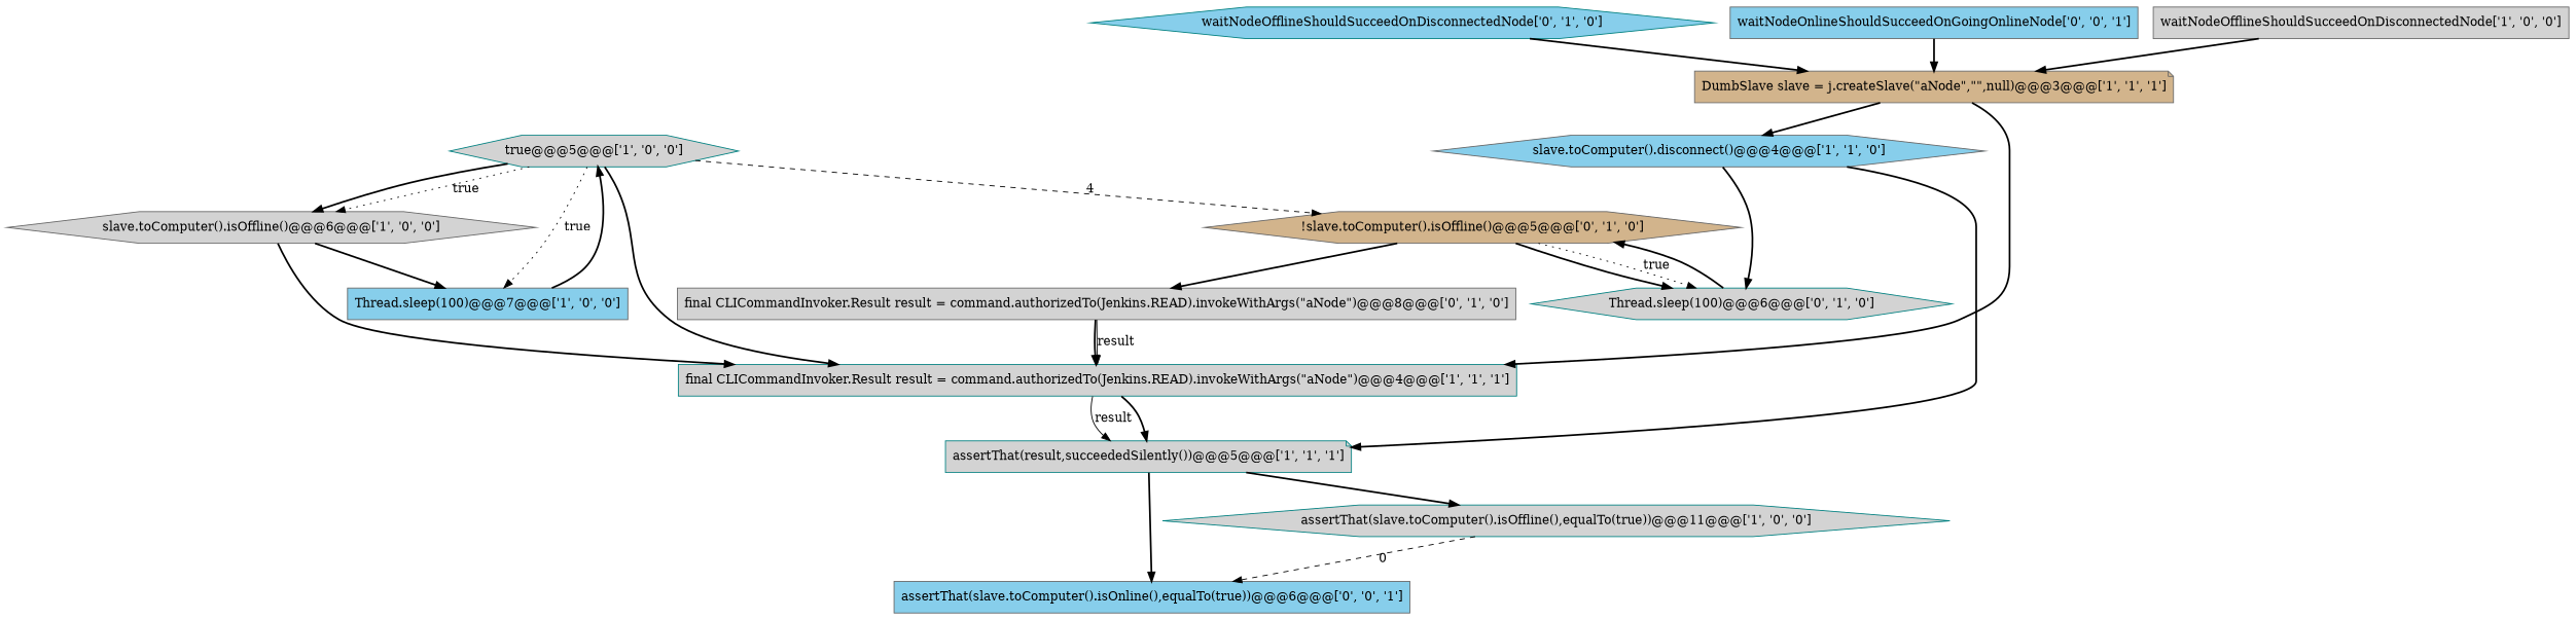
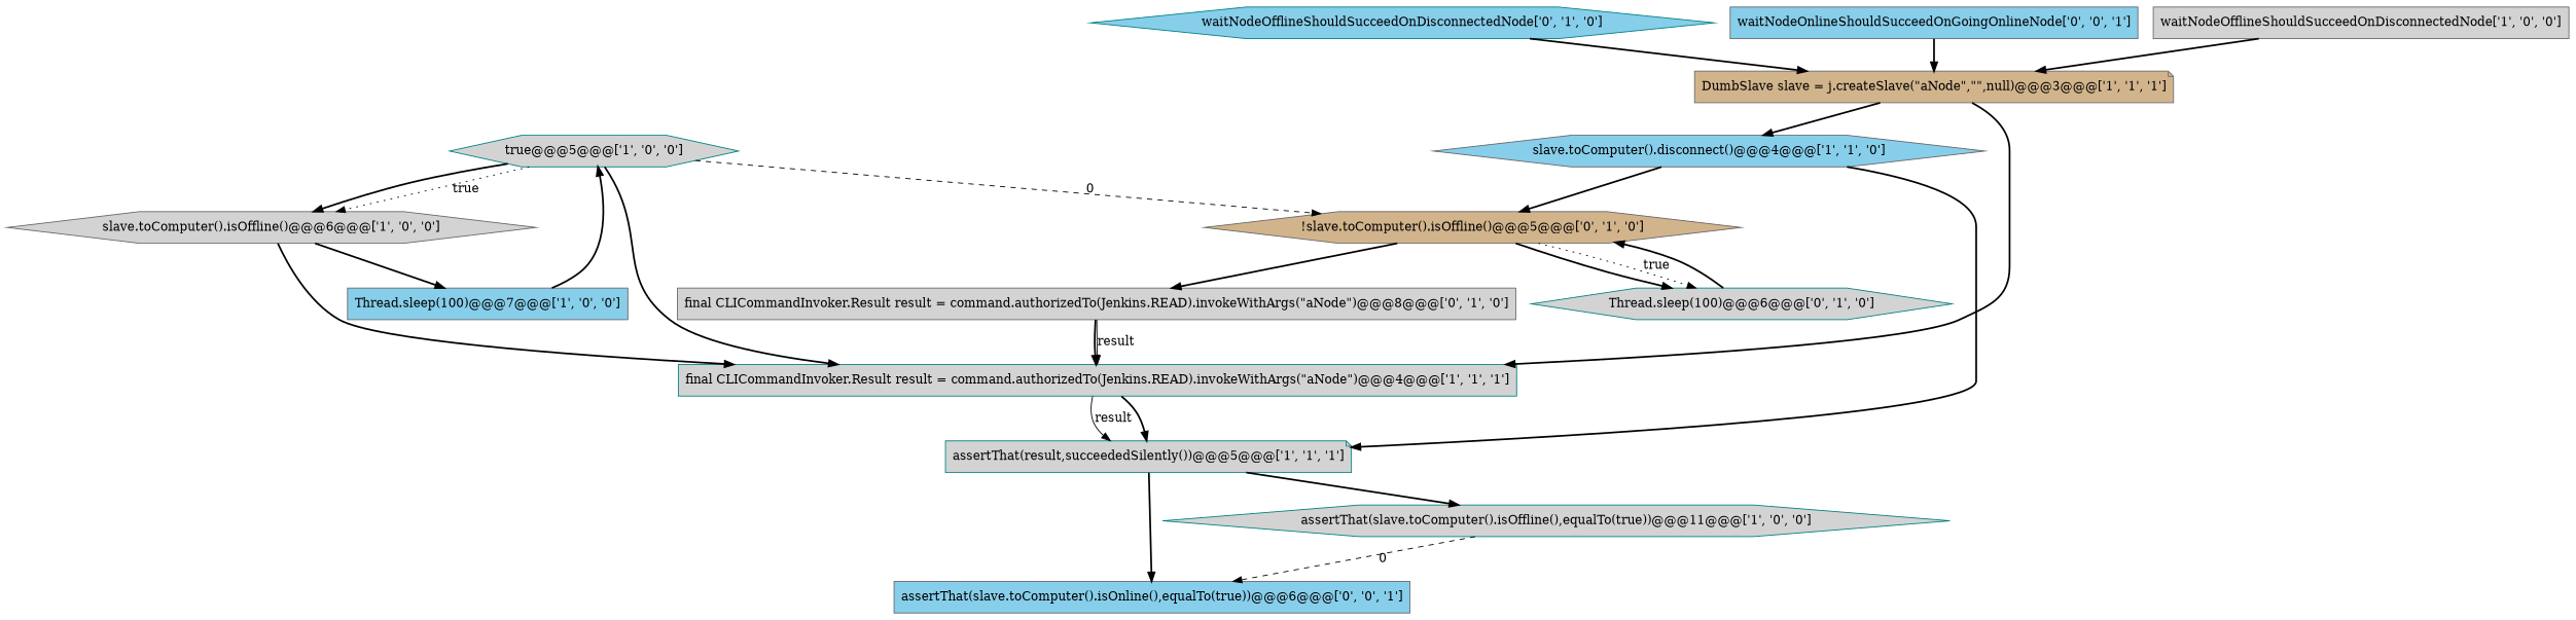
  digraph {
    node [color=gray40 fillcolor=lightgrey shape=hexagon style=filled]
    edge [style=bold]
    n1 [color=teal fillcolor=skyblue label="waitNodeOfflineShouldSucceedOnDisconnectedNode['0', '1', '0']"]
    n2 [fillcolor=tan label="DumbSlave slave = j.createSlave(\"aNode\",\"\",null)@@@3@@@['1', '1', '1']" shape=note]
    n3 [color=teal label="final CLICommandInvoker.Result result = command.authorizedTo(Jenkins.READ).invokeWithArgs(\"aNode\")@@@4@@@['1', '1', '1']" shape=box]
    n4 [fillcolor=skyblue label="slave.toComputer().disconnect()@@@4@@@['1', '1', '0']"]
    n5 [fillcolor=skyblue label="assertThat(slave.toComputer().isOnline(),equalTo(true))@@@6@@@['0', '0', '1']" shape=box]
    n6 [color=teal label="assertThat(result,succeededSilently())@@@5@@@['1', '1', '1']" shape=note]
    n7 [color=teal label="assertThat(slave.toComputer().isOffline(),equalTo(true))@@@11@@@['1', '0', '0']"]
    n8 [fillcolor=skyblue label="waitNodeOnlineShouldSucceedOnGoingOnlineNode['0', '0', '1']" shape=box]
    n9 [fillcolor=skyblue label="Thread.sleep(100)@@@7@@@['1', '0', '0']" shape=box]
    n10 [color=teal label="true@@@5@@@['1', '0', '0']"]
    n11 [label="slave.toComputer().isOffline()@@@6@@@['1', '0', '0']"]
    n12 [fillcolor=tan label="!slave.toComputer().isOffline()@@@5@@@['0', '1', '0']"]
    n13 [label="waitNodeOfflineShouldSucceedOnDisconnectedNode['1', '0', '0']" shape=box]
    n14 [label="final CLICommandInvoker.Result result = command.authorizedTo(Jenkins.READ).invokeWithArgs(\"aNode\")@@@8@@@['0', '1', '0']" shape=box]
    n15 [color=teal label="Thread.sleep(100)@@@6@@@['0', '1', '0']"]
    n1 -> n2
    n2 -> n3
    n2 -> n4
    n3 -> n6
    n3 -> n6 [label=result style=solid]
    n4 -> n6
-   n4 -> n15
+   n4 -> n12
    n6 -> n5
    n6 -> n7
    n7 -> n5 [label=0 style=dashed]
    n8 -> n2
    n9 -> n10
    n10 -> n3
-   n10 -> n9 [label=true style=dotted]
    n10 -> n11 [label=true style=dotted]
    n10 -> n11
-   n10 -> n12 [label=4 style=dashed]
+   n10 -> n12 [label=0 style=dashed]
    n11 -> n3
    n11 -> n9
    n12 -> n14
    n12 -> n15
    n12 -> n15 [label=true style=dotted]
    n13 -> n2
    n14 -> n3
    n14 -> n3 [label=result style=solid]
    n15 -> n12
  }
